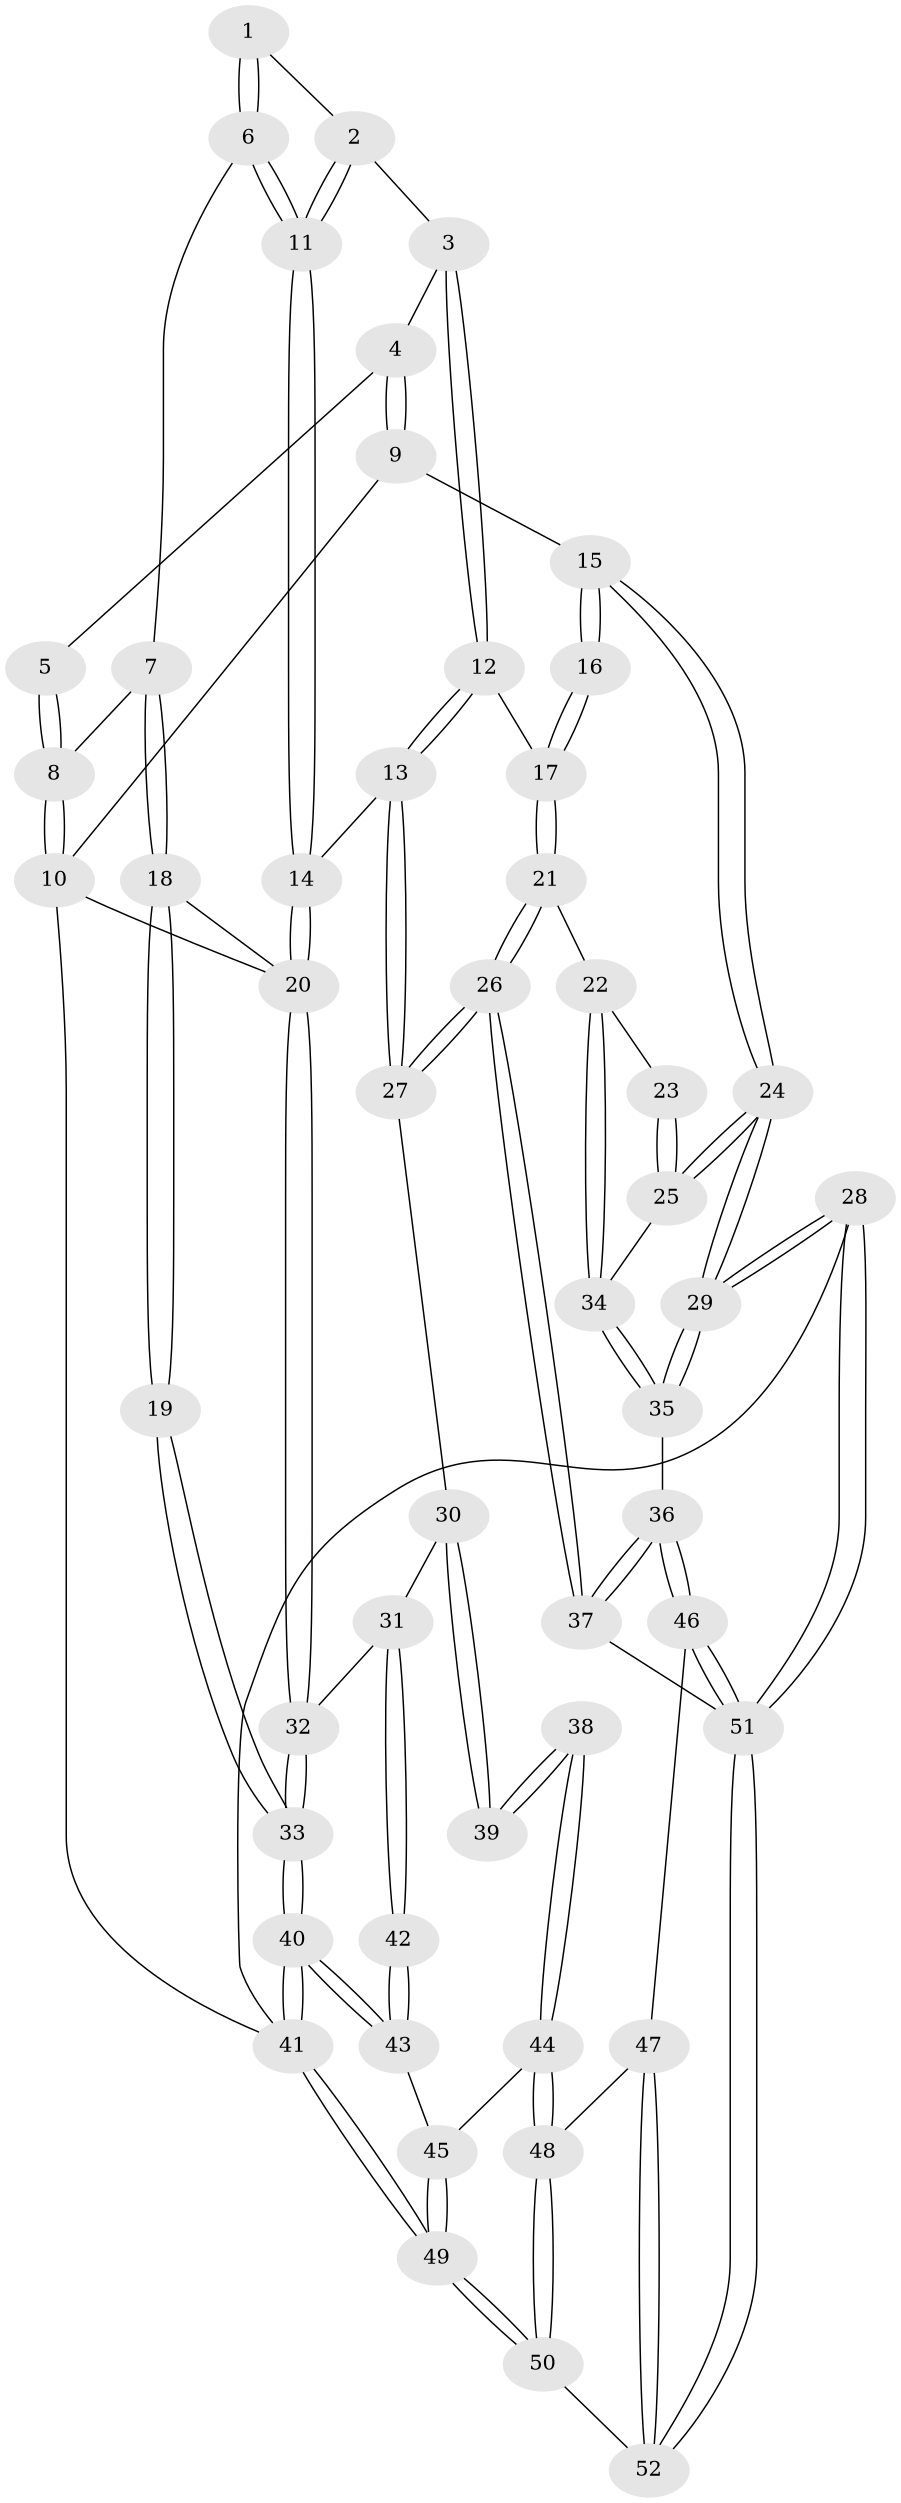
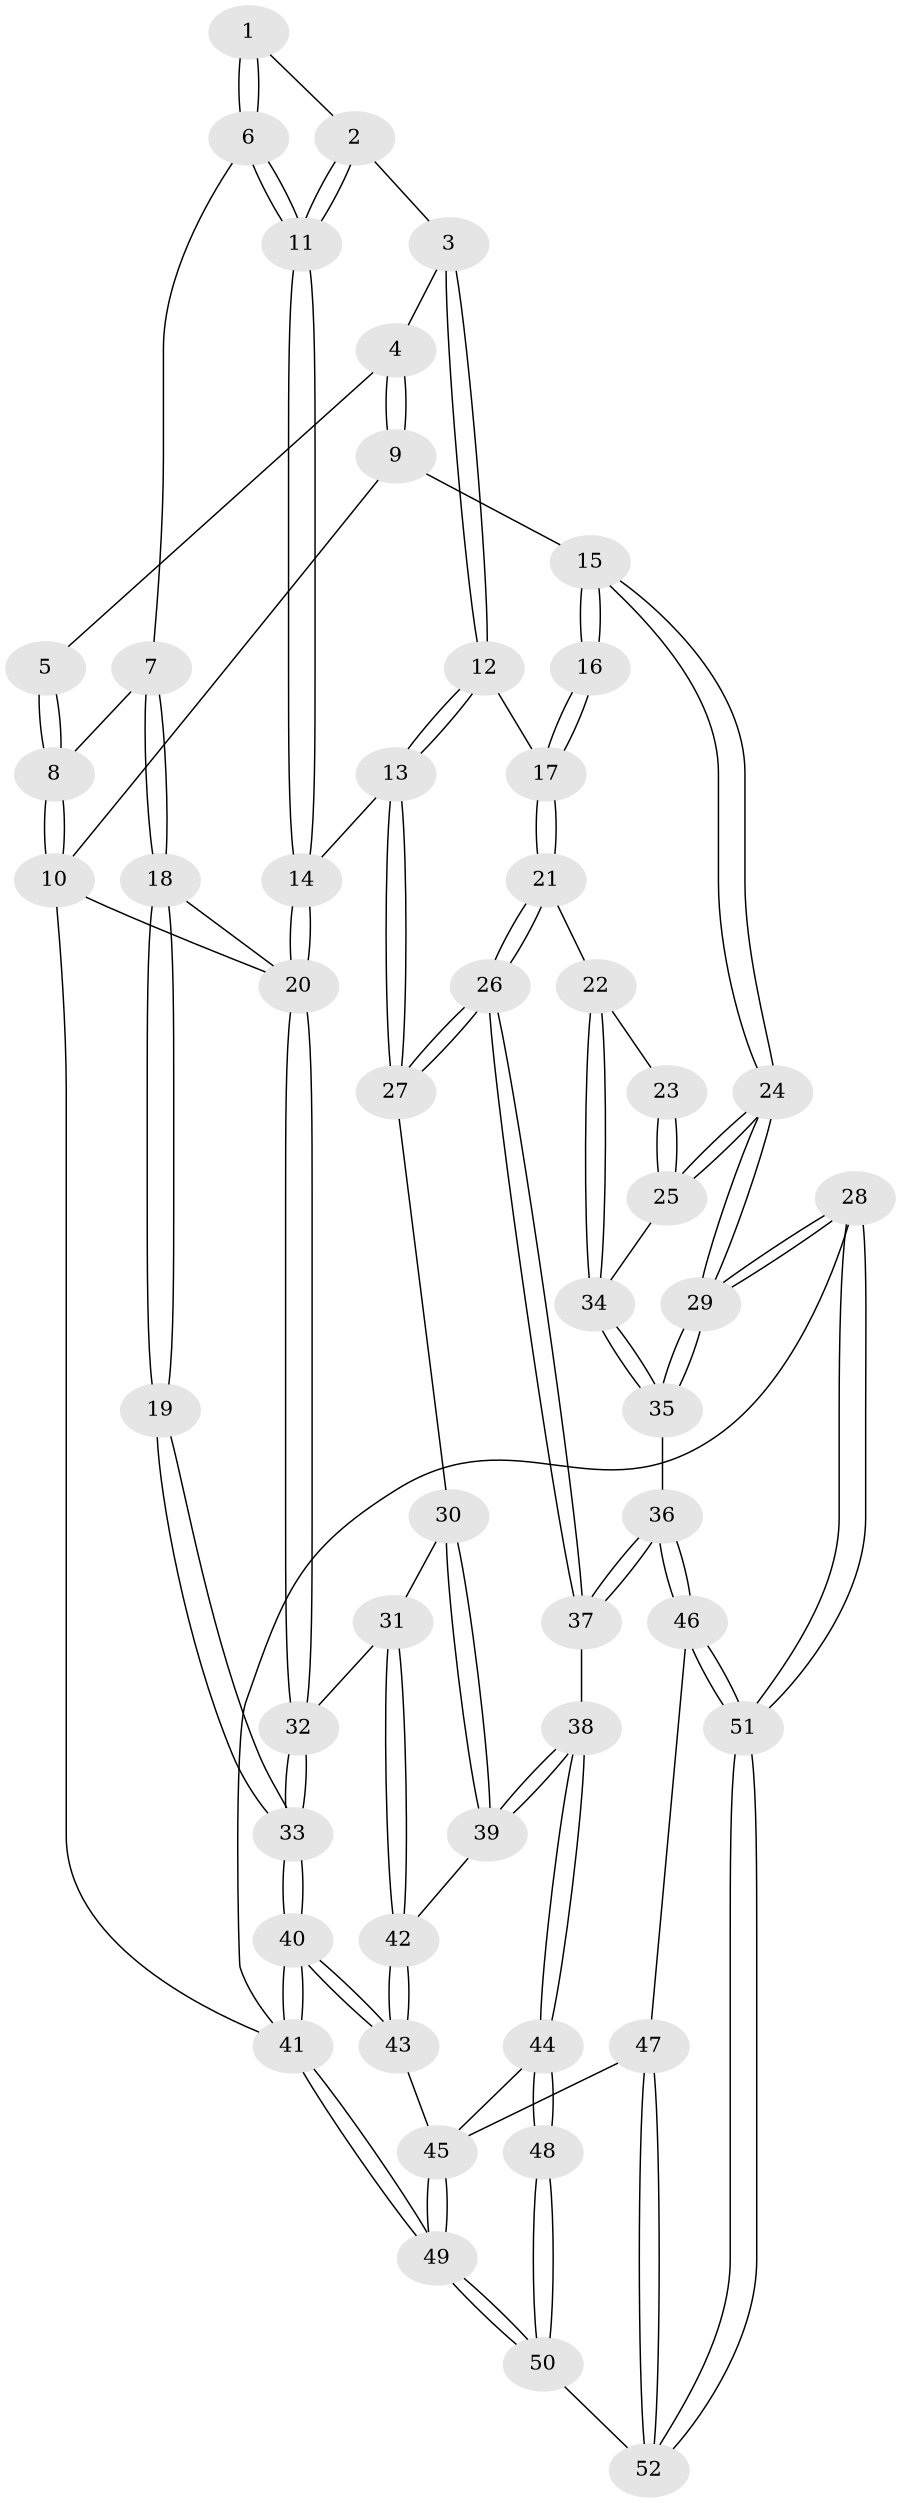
  graph {
    node [color=gray90 style=filled]
    1
    2
    6
    3
    11
    7
    4
    12
    14
    5
    9
    13
    17
    8
    10
    15
    18
    19
    20
    41
    16
    24
    28
    29
    51
    33
    49
    27
    21
    30
    32
    25
    22
    26
    40
    23
    34
    37
    35
    38
    31
    39
    52
    36
    42
    43
    46
    47
    44
    45
    48
    50
    1 -- 2
    1 -- 6
    1 -- 6
    2 -- 3
    2 -- 11
    2 -- 11
    6 -- 11
    6 -- 11
    6 -- 7
    3 -- 4
    3 -- 12
    3 -- 12
    11 -- 14
    11 -- 14
    7 -- 8
    7 -- 18
    7 -- 18
    4 -- 5
    4 -- 9
    4 -- 9
    12 -- 13
    12 -- 13
    12 -- 17
    14 -- 20
    14 -- 20
    5 -- 8
    5 -- 8
    9 -- 10
    9 -- 15
    13 -- 14
    13 -- 27
    13 -- 27
    17 -- 21
    17 -- 21
    8 -- 10
    8 -- 10
    10 -- 20
    10 -- 41
    15 -- 16
    15 -- 16
    15 -- 24
    15 -- 24
    18 -- 19
    18 -- 19
    18 -- 20
    19 -- 33
    19 -- 33
    20 -- 32
    20 -- 32
    41 -- 49
    41 -- 49
    16 -- 17
    16 -- 17
    24 -- 29
    24 -- 29
    24 -- 25
    24 -- 25
    28 -- 41
    28 -- 29
    28 -- 29
    28 -- 51
    28 -- 51
    29 -- 35
    29 -- 35
    51 -- 52
    51 -- 52
    33 -- 40
    33 -- 40
    49 -- 50
    49 -- 50
    27 -- 30
    21 -- 22
    21 -- 26
    21 -- 26
    30 -- 31
    30 -- 39
    30 -- 39
    32 -- 33
    32 -- 33
    25 -- 34
    22 -- 23
    22 -- 34
    22 -- 34
    26 -- 27
    26 -- 27
    26 -- 37
    26 -- 37
    40 -- 41
    40 -- 41
    40 -- 43
    40 -- 43
    23 -- 25
    23 -- 25
    34 -- 35
    34 -- 35
-   37 -- 51
+   37 -- 38
    35 -- 36
    38 -- 39
    38 -- 39
    38 -- 44
    38 -- 44
    31 -- 32
    31 -- 42
    31 -- 42
+   39 -- 42
    36 -- 37
    36 -- 37
    36 -- 46
    36 -- 46
    42 -- 43
    42 -- 43
    43 -- 45
    46 -- 51
    46 -- 51
    46 -- 47
    47 -- 52
    47 -- 52
-   47 -- 48
+   47 -- 45
    44 -- 45
    44 -- 48
    44 -- 48
    45 -- 49
    45 -- 49
    48 -- 50
    48 -- 50
    50 -- 52
  }
